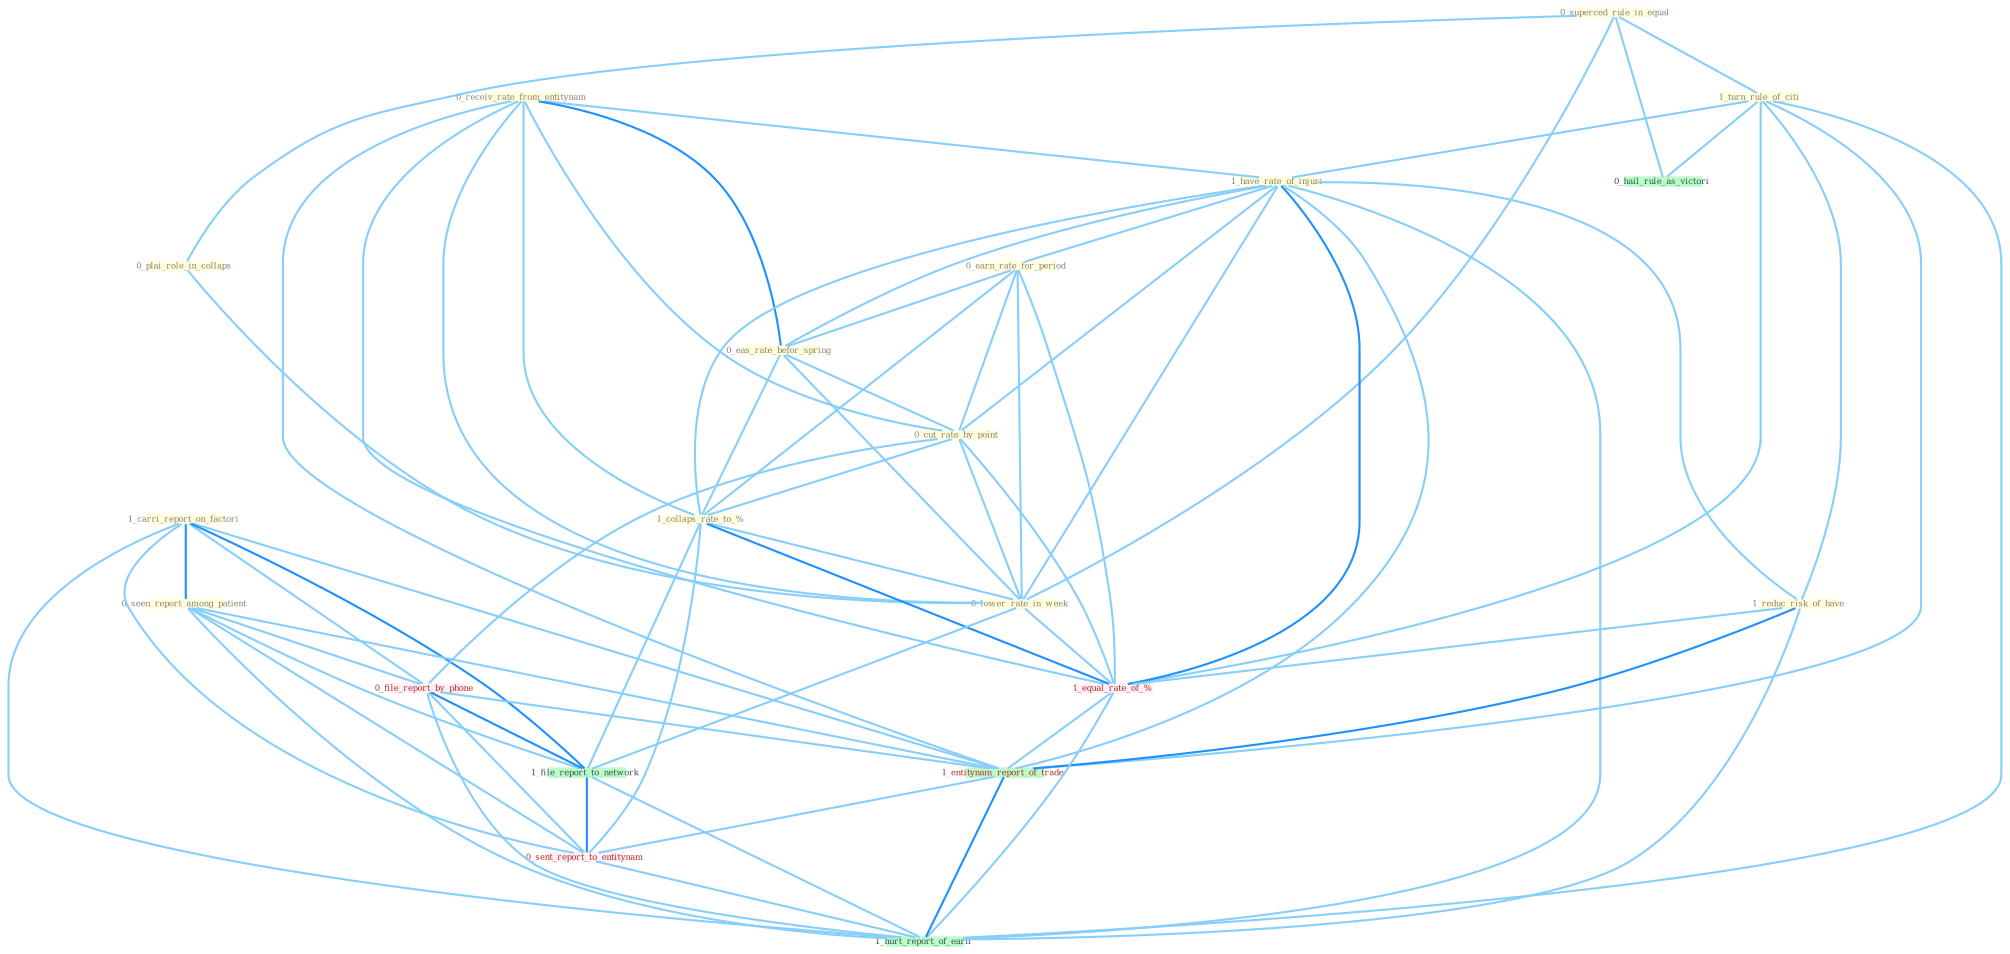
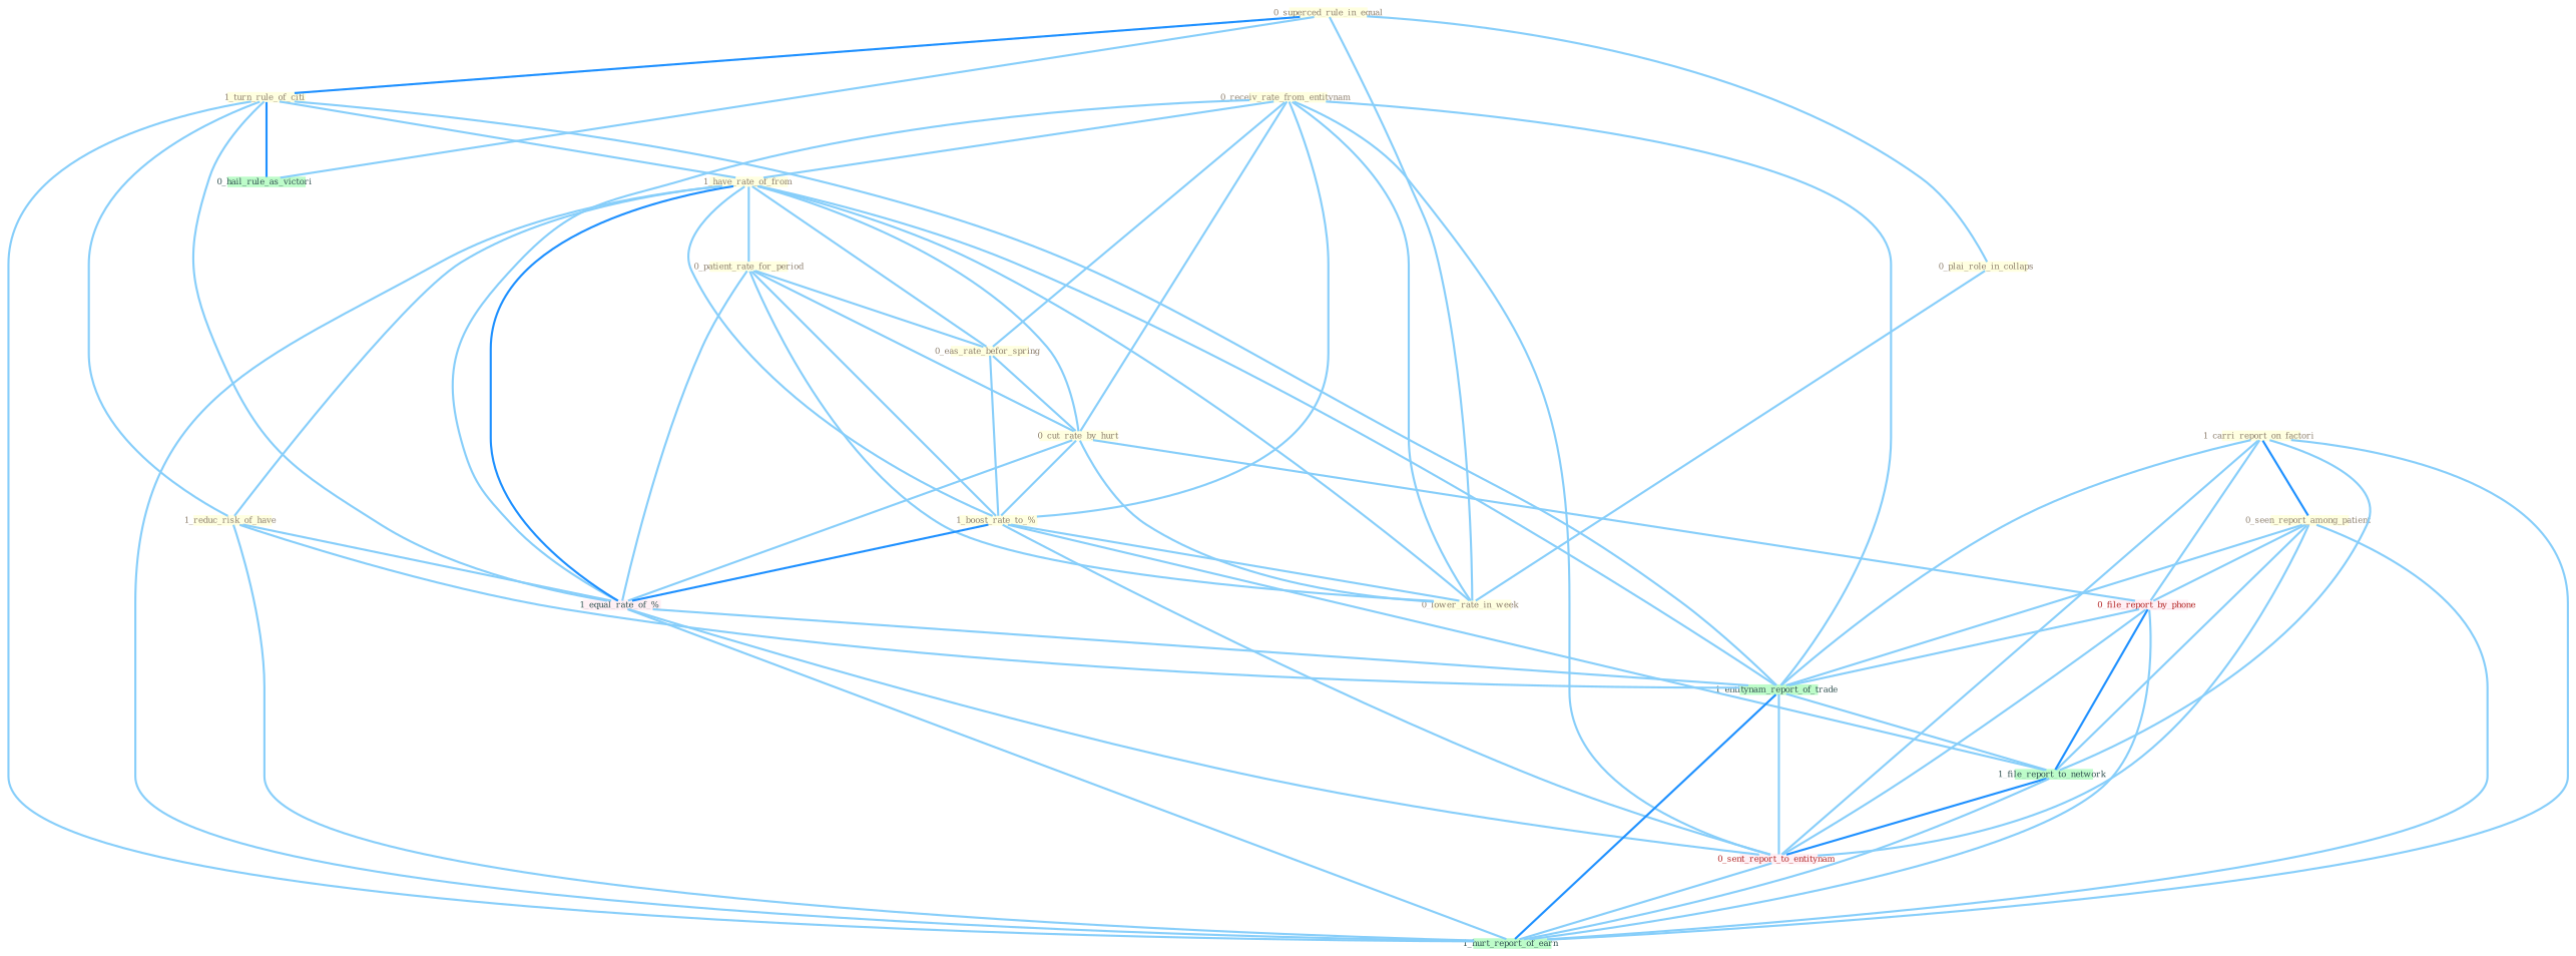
  graph {
    node [color="#ffffe0" fixedsize=true fontcolor="#8b7d6b" fontsize=4 shape=polygon style=filled]
    edge [color="#87cefa" w=1]
    "0_receiv_rate_from_entitynam " [height=.06 width=.5]
    n2 [height=.06 label="0_superced_rule_in_equal" width=.5]
    "1_carri_report_on_factori " [height=.06 width=.5]
    "1_turn_rule_of_citi " [height=.06 width=.5]
-   "1_have_rate_of_injuri " [height=.06 width=.5]
-   "0_earn_rate_for_period " [height=.06 width=.5]
+   "1_have_rate_of_injuri " [height=.06 width=.5 label="1_have_rate_of_from"]
+   "0_earn_rate_for_period " [height=.06 width=.5 label="0_patient_rate_for_period"]
    "0_seen_report_among_patient " [height=.06 width=.5]
    "0_eas_rate_befor_spring " [height=.06 width=.5]
-   "0_cut_rate_by_point " [height=.06 width=.5]
+   "0_cut_rate_by_point " [height=.06 width=.5 label="0_cut_rate_by_hurt"]
    "1_reduc_risk_of_have " [height=.06 width=.5]
    "0_plai_role_in_collaps " [height=.06 width=.5]
-   "1_boost_rate_to_% " [height=.06 width=.5 label="1_collaps_rate_to_%"]
+   "1_boost_rate_to_% " [height=.06 width=.5]
    "0_lower_rate_in_week " [height=.06 width=.5]
    "0_file_report_by_phone " [color="#fff0f5" fontcolor="#b22222" height=.06 width=.5]
-   "1_equal_rate_of_% " [color="#fff0f5" fontcolor="#b22222" height=.06 width=.5]
+   "1_equal_rate_of_% " [color="#fff0f5" fontcolor="#2f4f4f" height=.06 width=.5]
    "0_sent_report_to_entitynam " [color="#fff0f5" fontcolor="#b22222" height=.06 width=.5]
-   "1_entitynam_report_of_trade " [color="#BDFCC9" fontcolor="#b22222" height=.06 width=.5]
+   "1_entitynam_report_of_trade " [color="#BDFCC9" fontcolor="#2f4f4f" height=.06 width=.5]
    "0_hail_rule_as_victori " [color="#BDFCC9" fontcolor="#2f4f4f" height=.06 width=.5]
    "1_file_report_to_network " [color="#BDFCC9" fontcolor="#2f4f4f" height=.06 width=.5]
    "1_hurt_report_of_earn " [color="#BDFCC9" fontcolor="#2f4f4f" height=.06 width=.5]
    subgraph sub_1 {
      "0_receiv_rate_from_entitynam "
      n2
      "1_carri_report_on_factori "
      "1_turn_rule_of_citi "
      "1_have_rate_of_injuri "
      "0_earn_rate_for_period "
      "0_seen_report_among_patient "
      "0_eas_rate_befor_spring "
      "0_cut_rate_by_point "
      "1_reduc_risk_of_have "
      "0_plai_role_in_collaps "
      "1_boost_rate_to_% "
      "0_lower_rate_in_week "
    }
    subgraph sub_2 {
      "0_file_report_by_phone "
      "1_equal_rate_of_% "
      "0_sent_report_to_entitynam "
    }
    "0_receiv_rate_from_entitynam " -- "1_have_rate_of_injuri "
-   "0_receiv_rate_from_entitynam " -- "0_eas_rate_befor_spring " [color="#1e90ff"]
+   "0_receiv_rate_from_entitynam " -- "0_eas_rate_befor_spring "
    "0_receiv_rate_from_entitynam " -- "0_cut_rate_by_point "
    "0_receiv_rate_from_entitynam " -- "1_boost_rate_to_% "
    "0_receiv_rate_from_entitynam " -- "0_lower_rate_in_week "
    "0_receiv_rate_from_entitynam " -- "1_equal_rate_of_% "
+   "0_receiv_rate_from_entitynam " -- "0_sent_report_to_entitynam "
    "0_receiv_rate_from_entitynam " -- "1_entitynam_report_of_trade "
-   n2 -- "1_turn_rule_of_citi "
+   n2 -- "1_turn_rule_of_citi " [color="#1e90ff"]
    n2 -- "0_plai_role_in_collaps "
    n2 -- "0_lower_rate_in_week "
    n2 -- "0_hail_rule_as_victori "
    "1_carri_report_on_factori " -- "0_seen_report_among_patient " [color="#1e90ff"]
    "1_carri_report_on_factori " -- "0_file_report_by_phone "
    "1_carri_report_on_factori " -- "0_sent_report_to_entitynam "
    "1_carri_report_on_factori " -- "1_entitynam_report_of_trade "
-   "1_carri_report_on_factori " -- "1_file_report_to_network " [color="#1e90ff"]
+   "1_carri_report_on_factori " -- "1_file_report_to_network "
    "1_carri_report_on_factori " -- "1_hurt_report_of_earn "
    "1_turn_rule_of_citi " -- "1_have_rate_of_injuri "
    "1_turn_rule_of_citi " -- "1_reduc_risk_of_have "
    "1_turn_rule_of_citi " -- "1_equal_rate_of_% "
    "1_turn_rule_of_citi " -- "1_entitynam_report_of_trade "
-   "1_turn_rule_of_citi " -- "0_hail_rule_as_victori "
+   "1_turn_rule_of_citi " -- "0_hail_rule_as_victori " [color="#1e90ff"]
    "1_turn_rule_of_citi " -- "1_hurt_report_of_earn "
    "1_have_rate_of_injuri " -- "0_earn_rate_for_period "
    "1_have_rate_of_injuri " -- "0_eas_rate_befor_spring "
    "1_have_rate_of_injuri " -- "0_cut_rate_by_point "
    "1_have_rate_of_injuri " -- "1_reduc_risk_of_have "
    "1_have_rate_of_injuri " -- "1_boost_rate_to_% "
    "1_have_rate_of_injuri " -- "0_lower_rate_in_week "
    "1_have_rate_of_injuri " -- "1_equal_rate_of_% " [color="#1e90ff" w=2]
    "1_have_rate_of_injuri " -- "1_entitynam_report_of_trade "
    "1_have_rate_of_injuri " -- "1_hurt_report_of_earn "
    "0_earn_rate_for_period " -- "0_eas_rate_befor_spring "
    "0_earn_rate_for_period " -- "0_cut_rate_by_point "
    "0_earn_rate_for_period " -- "1_boost_rate_to_% "
    "0_earn_rate_for_period " -- "0_lower_rate_in_week "
    "0_earn_rate_for_period " -- "1_equal_rate_of_% "
    "0_seen_report_among_patient " -- "0_file_report_by_phone "
    "0_seen_report_among_patient " -- "0_sent_report_to_entitynam "
    "0_seen_report_among_patient " -- "1_entitynam_report_of_trade "
    "0_seen_report_among_patient " -- "1_file_report_to_network "
    "0_seen_report_among_patient " -- "1_hurt_report_of_earn "
    "0_eas_rate_befor_spring " -- "0_cut_rate_by_point "
    "0_eas_rate_befor_spring " -- "1_boost_rate_to_% "
-   "0_eas_rate_befor_spring " -- "0_lower_rate_in_week "
    "0_cut_rate_by_point " -- "1_boost_rate_to_% "
    "0_cut_rate_by_point " -- "0_lower_rate_in_week "
    "0_cut_rate_by_point " -- "0_file_report_by_phone "
    "0_cut_rate_by_point " -- "1_equal_rate_of_% "
    "1_reduc_risk_of_have " -- "1_equal_rate_of_% "
-   "1_reduc_risk_of_have " -- "1_entitynam_report_of_trade " [color="#1e90ff"]
+   "1_reduc_risk_of_have " -- "1_entitynam_report_of_trade "
    "1_reduc_risk_of_have " -- "1_hurt_report_of_earn "
    "0_plai_role_in_collaps " -- "0_lower_rate_in_week "
    "1_boost_rate_to_% " -- "0_lower_rate_in_week "
    "1_boost_rate_to_% " -- "1_equal_rate_of_% " [color="#1e90ff" w=2]
    "1_boost_rate_to_% " -- "0_sent_report_to_entitynam "
    "1_boost_rate_to_% " -- "1_file_report_to_network "
-   "0_lower_rate_in_week " -- "1_equal_rate_of_% "
+   "0_sent_report_to_entitynam " -- "1_equal_rate_of_% "
    "0_file_report_by_phone " -- "0_sent_report_to_entitynam "
    "0_file_report_by_phone " -- "1_entitynam_report_of_trade "
    "0_file_report_by_phone " -- "1_file_report_to_network " [color="#1e90ff" w=2]
    "0_file_report_by_phone " -- "1_hurt_report_of_earn "
    "1_equal_rate_of_% " -- "1_entitynam_report_of_trade "
    "1_equal_rate_of_% " -- "1_hurt_report_of_earn "
    "0_sent_report_to_entitynam " -- "1_hurt_report_of_earn "
    "1_entitynam_report_of_trade " -- "0_sent_report_to_entitynam "
-   "0_lower_rate_in_week " -- "1_file_report_to_network "
+   "1_entitynam_report_of_trade " -- "1_file_report_to_network "
    "1_entitynam_report_of_trade " -- "1_hurt_report_of_earn " [color="#1e90ff" w=2]
    "1_file_report_to_network " -- "0_sent_report_to_entitynam " [color="#1e90ff" w=2]
    "1_file_report_to_network " -- "1_hurt_report_of_earn "
  }
